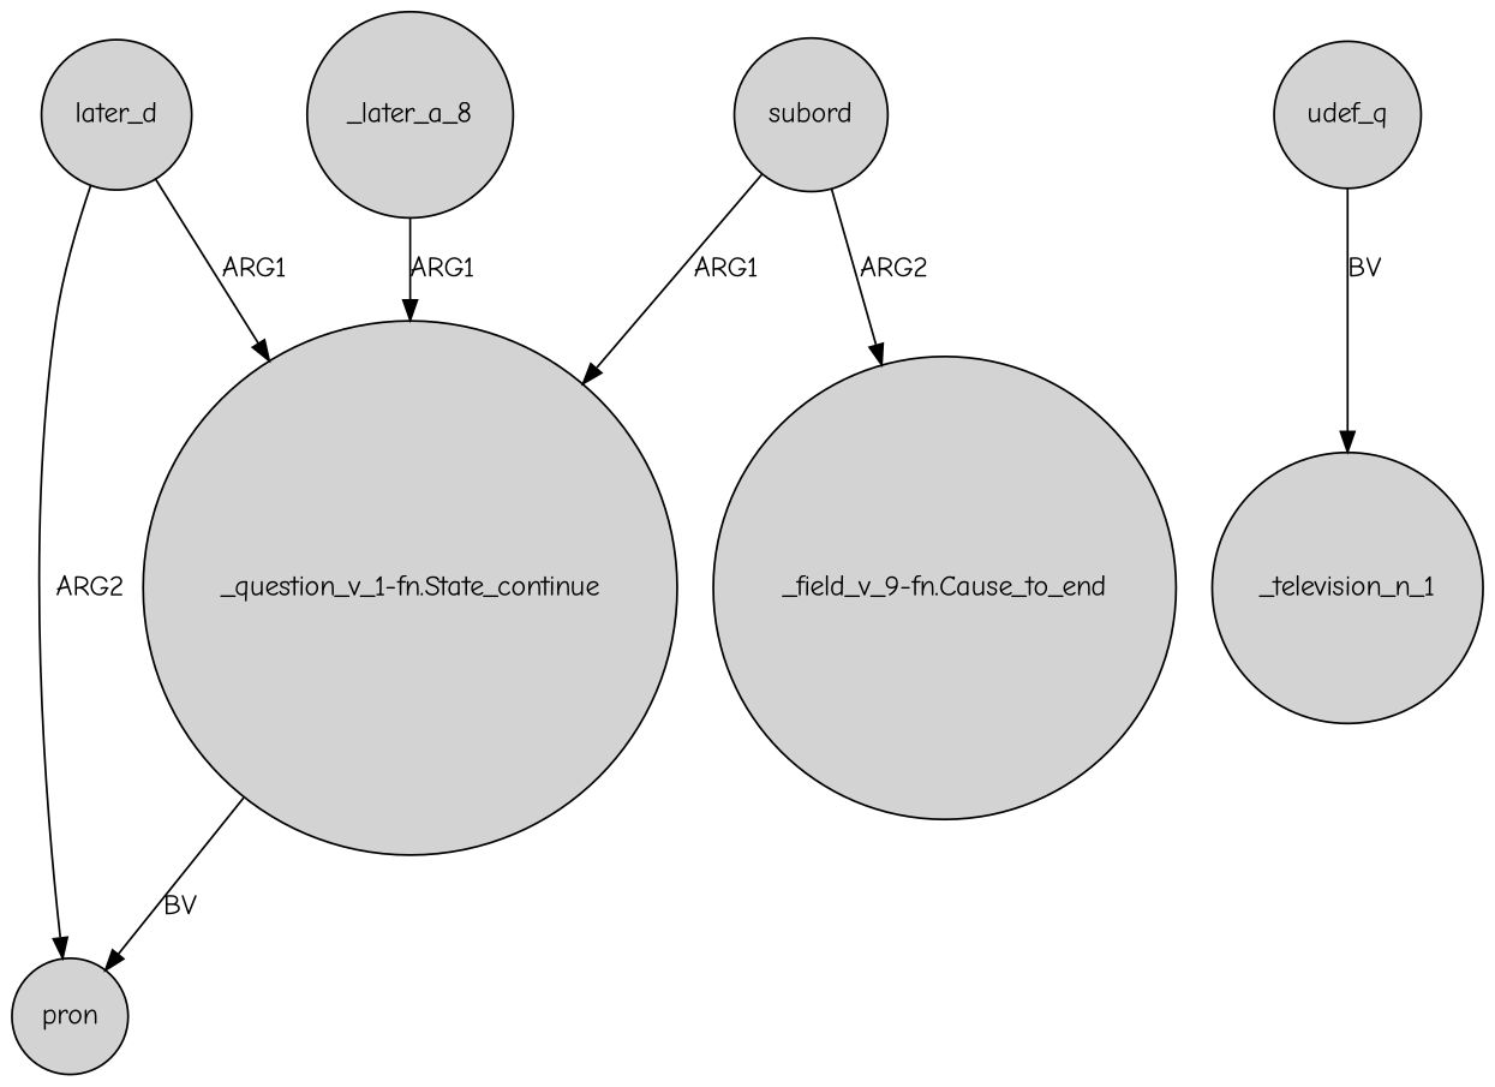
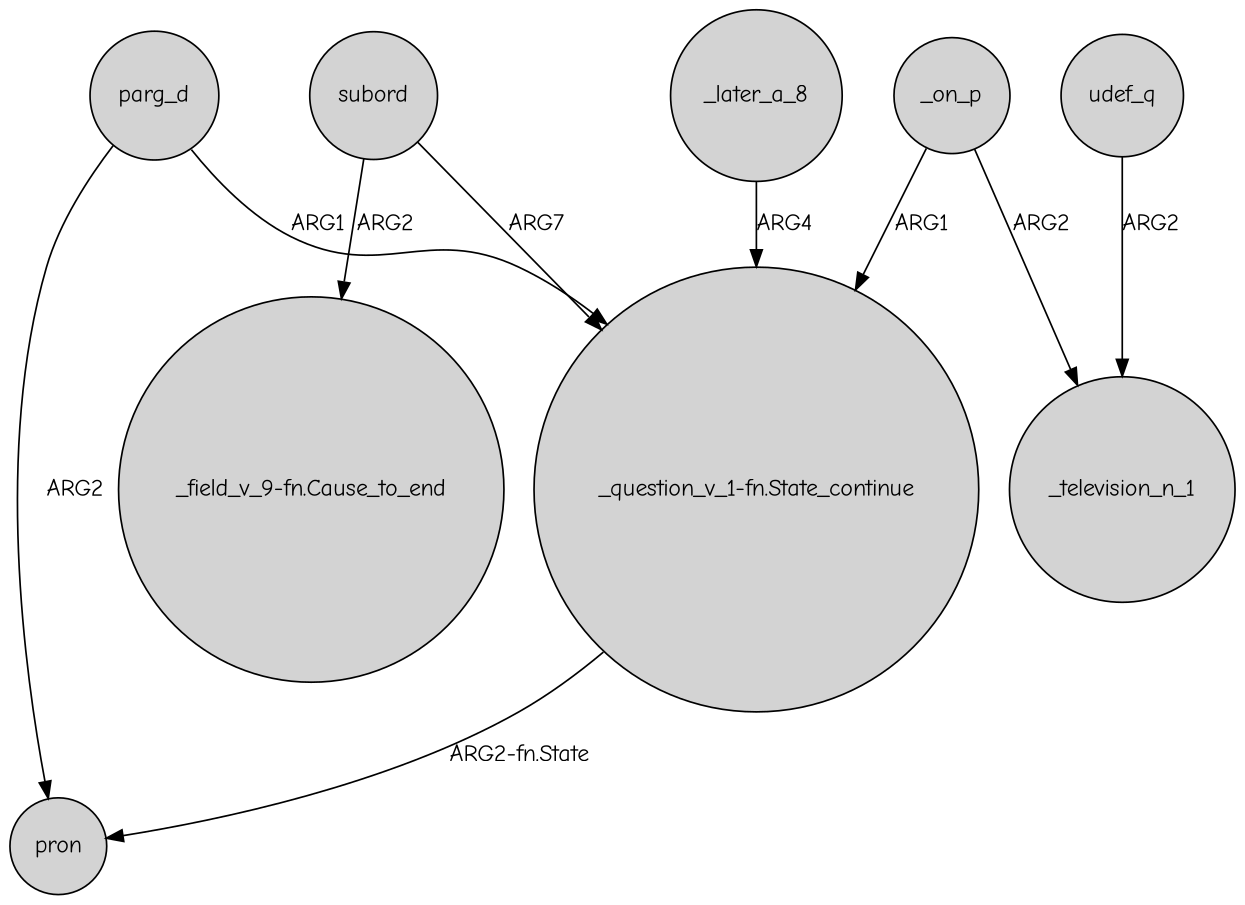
  digraph {
    fontname="Comic Neue"
    node [fontname="Comic Neue" shape=circle style=filled]
    edge [fontname="Comic Neue"]
    n1 [label="_question_v_1-fn.State_continue"]
-   parg_d [label=later_d]
+   parg_d
    pron
    subord
    n5 [label="_field_v_9-fn.Cause_to_end"]
    n6 [label=_later_a_8]
    udef_q
    _television_n_1
-   n1 -> pron [label=BV]
+   _on_p
+   n1 -> pron [label="ARG2-fn.State"]
    parg_d -> n1 [label=ARG1]
    parg_d -> pron [label=ARG2]
-   subord -> n1 [label=ARG1]
+   subord -> n1 [label=ARG7]
    subord -> n5 [label=ARG2]
-   n6 -> n1 [label=ARG1]
-   udef_q -> _television_n_1 [label=BV]
+   n6 -> n1 [label=ARG4]
+   udef_q -> _television_n_1 [label=ARG2]
+   _on_p -> n1 [label=ARG1]
+   _on_p -> _television_n_1 [label=ARG2]
  }
